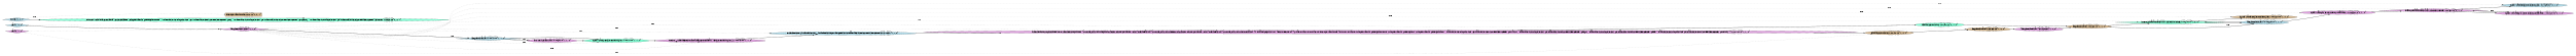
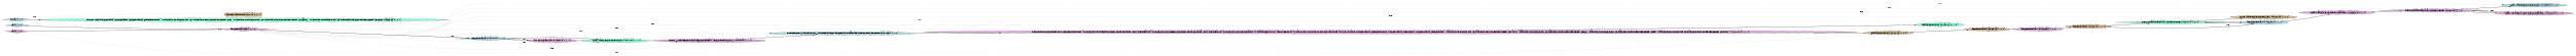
  digraph {
    rankdir=LR
    node [fillcolor=plum shape=ellipse style=filled]
    edge [style=bold]
    n1 [label="executor = ScheduledExecutors.fixed(config.getNumThreads(),\"HttpServerInventoryView-%s\")@@@9@@@['1', '1', '0']"]
    n2 [fillcolor=lightblue label="DruidNodeDiscovery druidNodeDiscovery = druidNodeDiscoveryProvider.getForService(DataNodeService.DISCOVERY_SERVICE_KEY)@@@10@@@['1', '1', '0']"]
    n3 [label="druidNodeDiscovery.registerListener(new DruidNodeDiscovery.Listener(){@Override public void nodesAdded(Collection<DiscoveryDruidNode> nodes){nodes.forEach(null)}@Override public void nodesRemoved(Collection<DiscoveryDruidNode> nodes){nodes.forEach(null)}@Override public void nodeViewInitialized(){if (!initialized.getAndSet(true)) {executor.execute(null)}}private DruidServer toDruidServer(DiscoveryDruidNode node){return new DruidServer(node.getDruidNode().getHostAndPortToUse(),node.getDruidNode().getHostAndPort(),node.getDruidNode().getHostAndTlsPort(),((DataNodeService)node.getServices().get(DataNodeService.DISCOVERY_SERVICE_KEY)).getMaxSize(),((DataNodeService)node.getServices().get(DataNodeService.DISCOVERY_SERVICE_KEY)).getType(),((DataNodeService)node.getServices().get(DataNodeService.DISCOVERY_SERVICE_KEY)).getTier(),((DataNodeService)node.getServices().get(DataNodeService.DISCOVERY_SERVICE_KEY)).getPriority())}})@@@11@@@['1', '1', '0']"]
    n4 [fillcolor=tan label="DiscoveryDruidNode node@@@2@@@['0', '0', '1']" shape=box]
    n5 [fillcolor=tan label="lifecycleLock.started()@@@30@@@['1', '1', '0']"]
    n6 [fillcolor=aquamarine label="!inventoryInitializationLatch.await(1,TimeUnit.MINUTES)@@@34@@@['1', '0', '0']" shape=diamond]
    n7 [fillcolor=lightblue label="{lifecycleLock.exitStart()}@@@32@@@['1', '1', '0']"]
    n8 [fillcolor=tan label="log.info(\"Started HttpServerInventoryView.\")@@@37@@@['1', '0', '0']"]
    n9 [label="log.info(\"Waiting for Server Inventory Initialization...\")@@@35@@@['0', '1', '0']"]
    n10 [fillcolor=lightblue label="toWorker['0', '0', '1']" shape=diamond]
    n11 [fillcolor=aquamarine label="return new Worker(node.getDruidNode().getServiceScheme(),node.getDruidNode().getHostAndPortToUse(),((WorkerNodeService)node.getServices().get(WorkerNodeService.DISCOVERY_SERVICE_KEY)).getIp(),((WorkerNodeService)node.getServices().get(WorkerNodeService.DISCOVERY_SERVICE_KEY)).getCapacity(),((WorkerNodeService)node.getServices().get(WorkerNodeService.DISCOVERY_SERVICE_KEY)).getVersion())@@@3@@@['0', '0', '1']"]
    n12 [fillcolor=tan label="scheduleSyncMonitoring()@@@27@@@['1', '0', '0']"]
    n13 [fillcolor=tan label="lifecycleLock.started()@@@28@@@['1', '0', '0']"]
    n14 [label="{lifecycleLock.exitStart()}@@@30@@@['1', '0', '0']"]
    n15 [label="lifecycleLock@@@3@@@['1', '1', '0']" shape=diamond]
    n16 [label="!inventoryInitializationLatch.await(1,TimeUnit.MINUTES)@@@36@@@['0', '1', '0']" shape=diamond]
    n17 [fillcolor=lightblue label="!lifecycleLock.canStart()@@@4@@@['1', '1', '0']" shape=diamond]
    n18 [fillcolor=aquamarine label="log.info(\"Starting HttpServerInventoryView.\")@@@7@@@['1', '1', '0']"]
    n19 [fillcolor=lightblue label="log.info(\"Started HttpServerInventoryView.\")@@@39@@@['0', '1', '0']"]
    n20 [fillcolor=aquamarine label="scheduleSyncMonitoring()@@@29@@@['0', '1', '0']"]
    n21 [label="log.info(\"Still waiting for Server Inventory Initialization...\")@@@37@@@['0', '1', '0']"]
    n22 [label="throw new ISE(\"can't start.\")@@@5@@@['1', '1', '0']"]
    n23 [fillcolor=lightblue label="start['1', '0', '0']" shape=diamond]
    n24 [label="start['0', '1', '0']" shape=diamond]
    n1 -> n2
    n2 -> n3
    n3 -> n12
    n3 -> n20
    n5 -> n6
    n5 -> n7
    n6 -> n7 [label=true style=dotted]
    n6 -> n7
    n6 -> n8
    n7 -> n6
    n7 -> n9
    n9 -> n16
    n10 -> n4 [label=true style=dotted]
    n10 -> n11
    n12 -> n13
    n13 -> n14
    n14 -> n5
    n15 -> n1 [label=true style=dotted]
    n15 -> n2 [label=true style=dotted]
    n15 -> n3 [label=true style=dotted]
    n15 -> n6 [label=true style=dotted]
    n15 -> n8 [label=true style=dotted]
    n15 -> n9 [label=true style=dotted]
    n15 -> n16 [label=true style=dotted]
    n15 -> n17 [label=true style=dotted]
    n15 -> n17
    n15 -> n18 [label=true style=dotted]
    n15 -> n19 [label=true style=dotted]
    n16 -> n19
    n16 -> n21 [label=true style=dotted]
    n16 -> n21
    n17 -> n18
    n17 -> n22 [label=true style=dotted]
    n17 -> n22
    n18 -> n1
-   n20 -> n5
+   n20 -> n5 [style=dotted]
    n21 -> n16
    n22 -> n18
    n23 -> n13 [label=true style=dotted]
    n23 -> n15
    n24 -> n12 [label=true style=dotted]
-   n24 -> n15 [style=dotted]
+   n24 -> n15
  }
